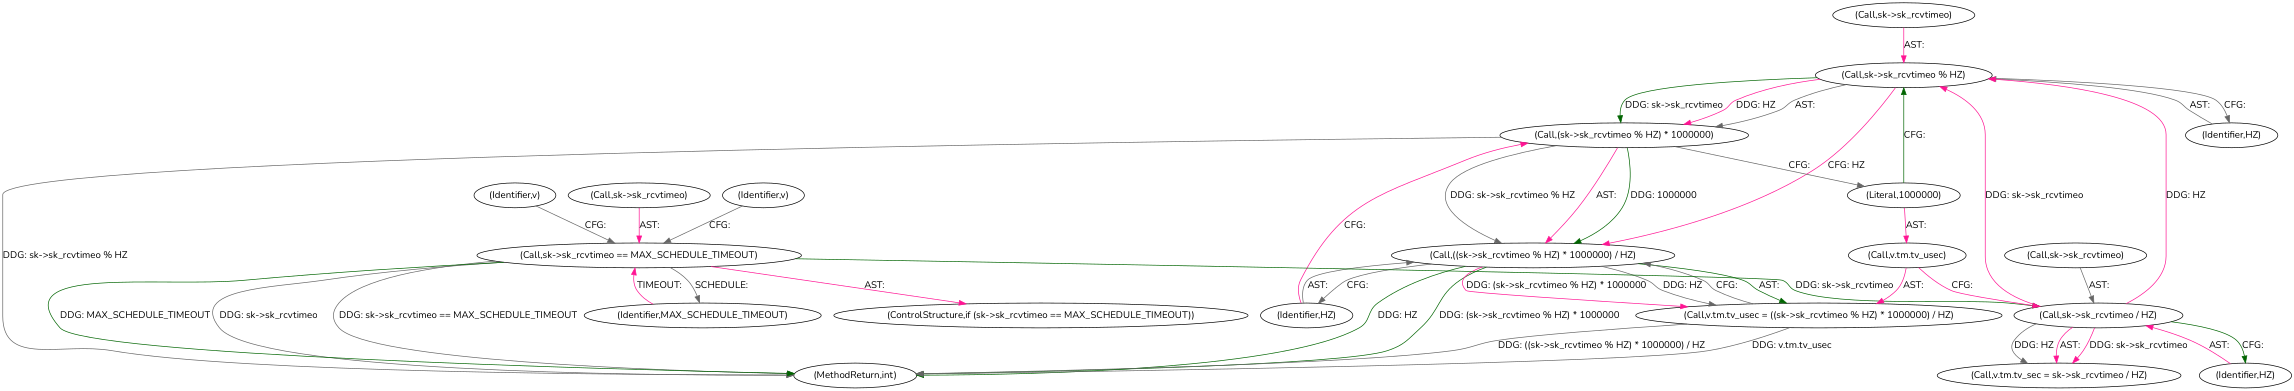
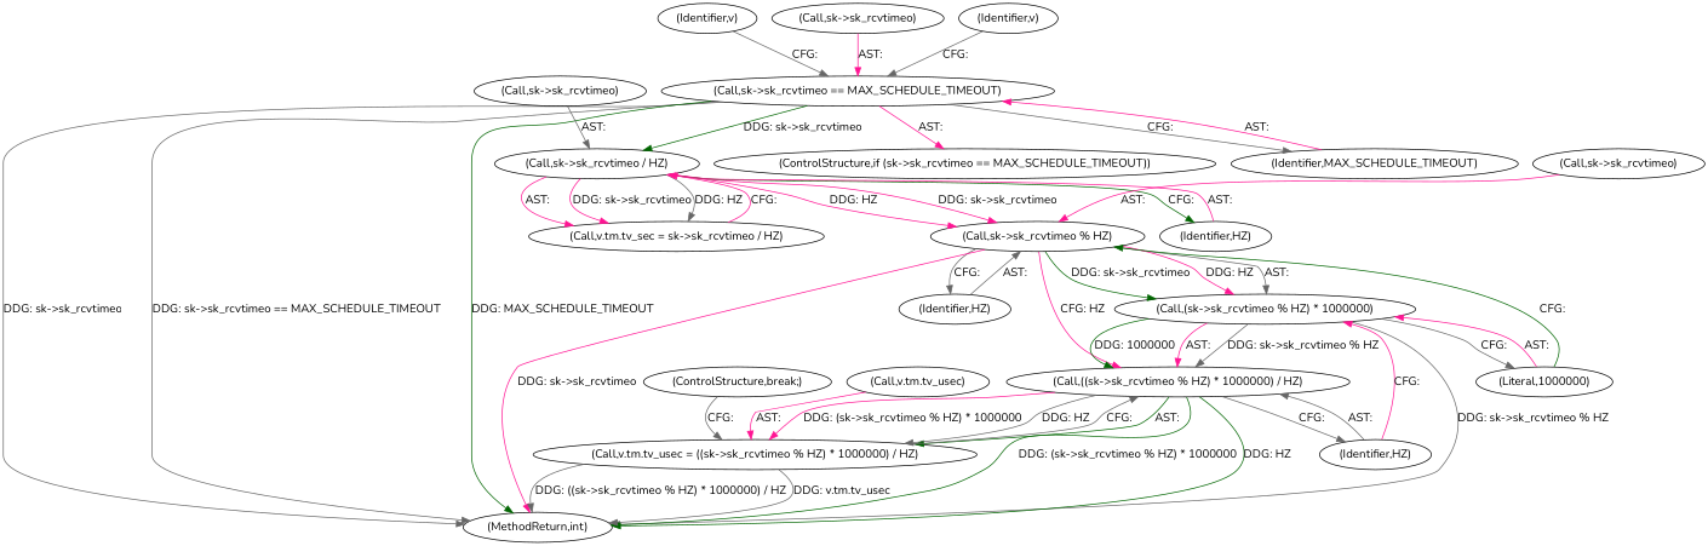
  digraph {
    fontname=Nunito
    node [fontname=Nunito]
    edge [color=gray40 fontname=Nunito]
    n1 [label="(Call,sk->sk_rcvtimeo % HZ)"]
    n2 [label="(Call,(sk->sk_rcvtimeo % HZ) * 1000000)"]
    n3 [label="(Call,((sk->sk_rcvtimeo % HZ) * 1000000) / HZ)"]
    n4 [label="(Identifier,HZ)"]
    n5 [label="(MethodReturn,int)"]
    n6 [label="(Literal,1000000)"]
    n7 [label="(Call,v.tm.tv_usec = ((sk->sk_rcvtimeo % HZ) * 1000000) / HZ)"]
    n8 [label="(Identifier,HZ)"]
    n9 [label="(Call,sk->sk_rcvtimeo / HZ)"]
    n10 [label="(Identifier,HZ)"]
    n11 [label="(Call,v.tm.tv_sec = sk->sk_rcvtimeo / HZ)"]
    n12 [label="(Call,sk->sk_rcvtimeo == MAX_SCHEDULE_TIMEOUT)"]
    n13 [label="(ControlStructure,if (sk->sk_rcvtimeo == MAX_SCHEDULE_TIMEOUT))"]
    n14 [label="(Identifier,MAX_SCHEDULE_TIMEOUT)"]
    n15 [label="(Call,sk->sk_rcvtimeo)"]
    n16 [label="(Call,v.tm.tv_usec)"]
    n17 [label="(Identifier,v)"]
+   n18 [label="(ControlStructure,break;)"]
    n19 [label="(Call,sk->sk_rcvtimeo)"]
    n20 [label="(Call,sk->sk_rcvtimeo)"]
    n21 [label="(Identifier,v)"]
    n1 -> n2 [label="AST: "]
    n1 -> n2 [color=darkgreen label="DDG: sk->sk_rcvtimeo"]
    n1 -> n2 [color=deeppink label="DDG: HZ"]
    n1 -> n3 [color=deeppink label="CFG: HZ"]
    n1 -> n4 [label="CFG: "]
+   n1 -> n5 [color=deeppink label="DDG: sk->sk_rcvtimeo"]
    n2 -> n3 [color=deeppink label="AST: "]
    n2 -> n3 [label="DDG: sk->sk_rcvtimeo % HZ"]
    n2 -> n3 [color=darkgreen label="DDG: 1000000"]
    n2 -> n5 [label="DDG: sk->sk_rcvtimeo % HZ"]
    n2 -> n6 [label="CFG: "]
    n3 -> n5 [color=darkgreen label="DDG: (sk->sk_rcvtimeo % HZ) * 1000000"]
    n3 -> n5 [color=darkgreen label="DDG: HZ"]
    n3 -> n7 [color=darkgreen label="AST: "]
    n3 -> n7 [color=deeppink label="DDG: (sk->sk_rcvtimeo % HZ) * 1000000"]
    n3 -> n7 [label="DDG: HZ"]
    n3 -> n8 [label="CFG: "]
    n4 -> n1 [label="AST: "]
    n6 -> n1 [color=darkgreen label="CFG: "]
-   n6 -> n16 [color=deeppink label="AST: "]
+   n6 -> n2 [color=deeppink label="AST: "]
    n7 -> n3 [label="CFG: "]
    n7 -> n5 [label="DDG: v.tm.tv_usec"]
    n7 -> n5 [label="DDG: ((sk->sk_rcvtimeo % HZ) * 1000000) / HZ"]
    n8 -> n2 [color=deeppink label="CFG: "]
    n8 -> n3 [label="AST: "]
    n9 -> n1 [color=deeppink label="DDG: sk->sk_rcvtimeo"]
    n9 -> n1 [color=deeppink label="DDG: HZ"]
    n9 -> n10 [color=darkgreen label="CFG: "]
    n9 -> n11 [color=deeppink label="AST: "]
    n9 -> n11 [color=deeppink label="DDG: sk->sk_rcvtimeo"]
    n9 -> n11 [label="DDG: HZ"]
    n10 -> n9 [color=deeppink label="AST: "]
-   n16 -> n9 [color=deeppink label="CFG: "]
+   n11 -> n9 [color=deeppink label="CFG: "]
    n12 -> n5 [label="DDG: sk->sk_rcvtimeo"]
    n12 -> n5 [label="DDG: sk->sk_rcvtimeo == MAX_SCHEDULE_TIMEOUT"]
    n12 -> n5 [color=darkgreen label="DDG: MAX_SCHEDULE_TIMEOUT"]
    n12 -> n9 [color=darkgreen label="DDG: sk->sk_rcvtimeo"]
    n12 -> n13 [color=deeppink label="AST: "]
-   n12 -> n14 [label="SCHEDULE: "]
-   n14 -> n12 [color=deeppink label="TIMEOUT: "]
+   n12 -> n14 [label="CFG: "]
+   n14 -> n12 [color=deeppink label="AST: "]
    n15 -> n9 [label="AST: "]
    n16 -> n7 [color=deeppink label="AST: "]
    n17 -> n12 [label="CFG: "]
+   n18 -> n7 [label="CFG: "]
    n19 -> n12 [color=deeppink label="AST: "]
    n20 -> n1 [color=deeppink label="AST: "]
    n21 -> n12 [label="CFG: "]
  }
